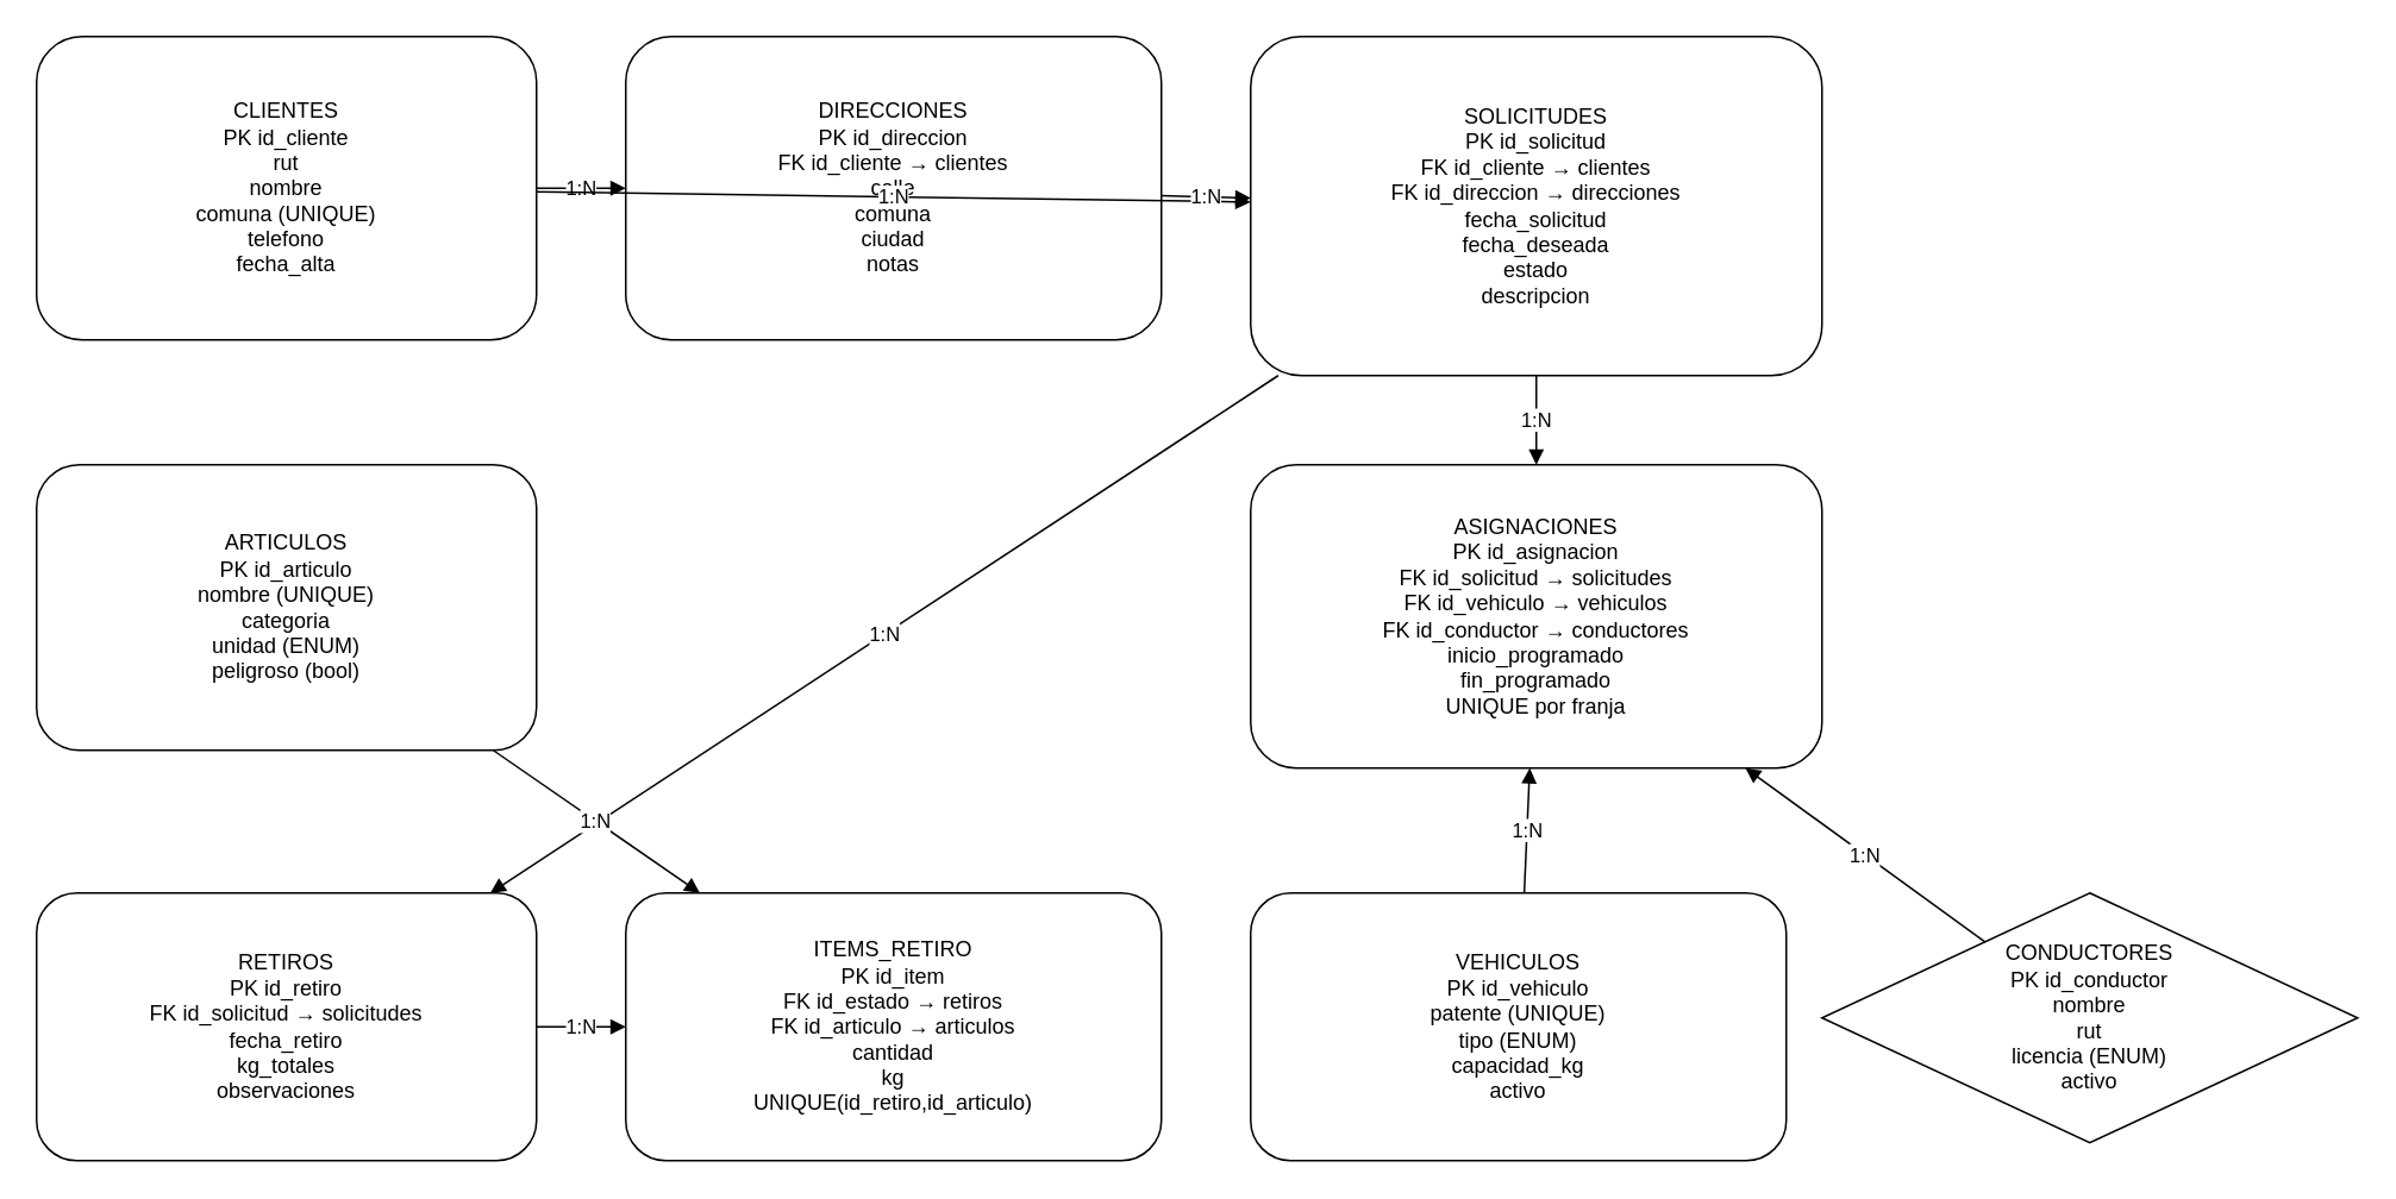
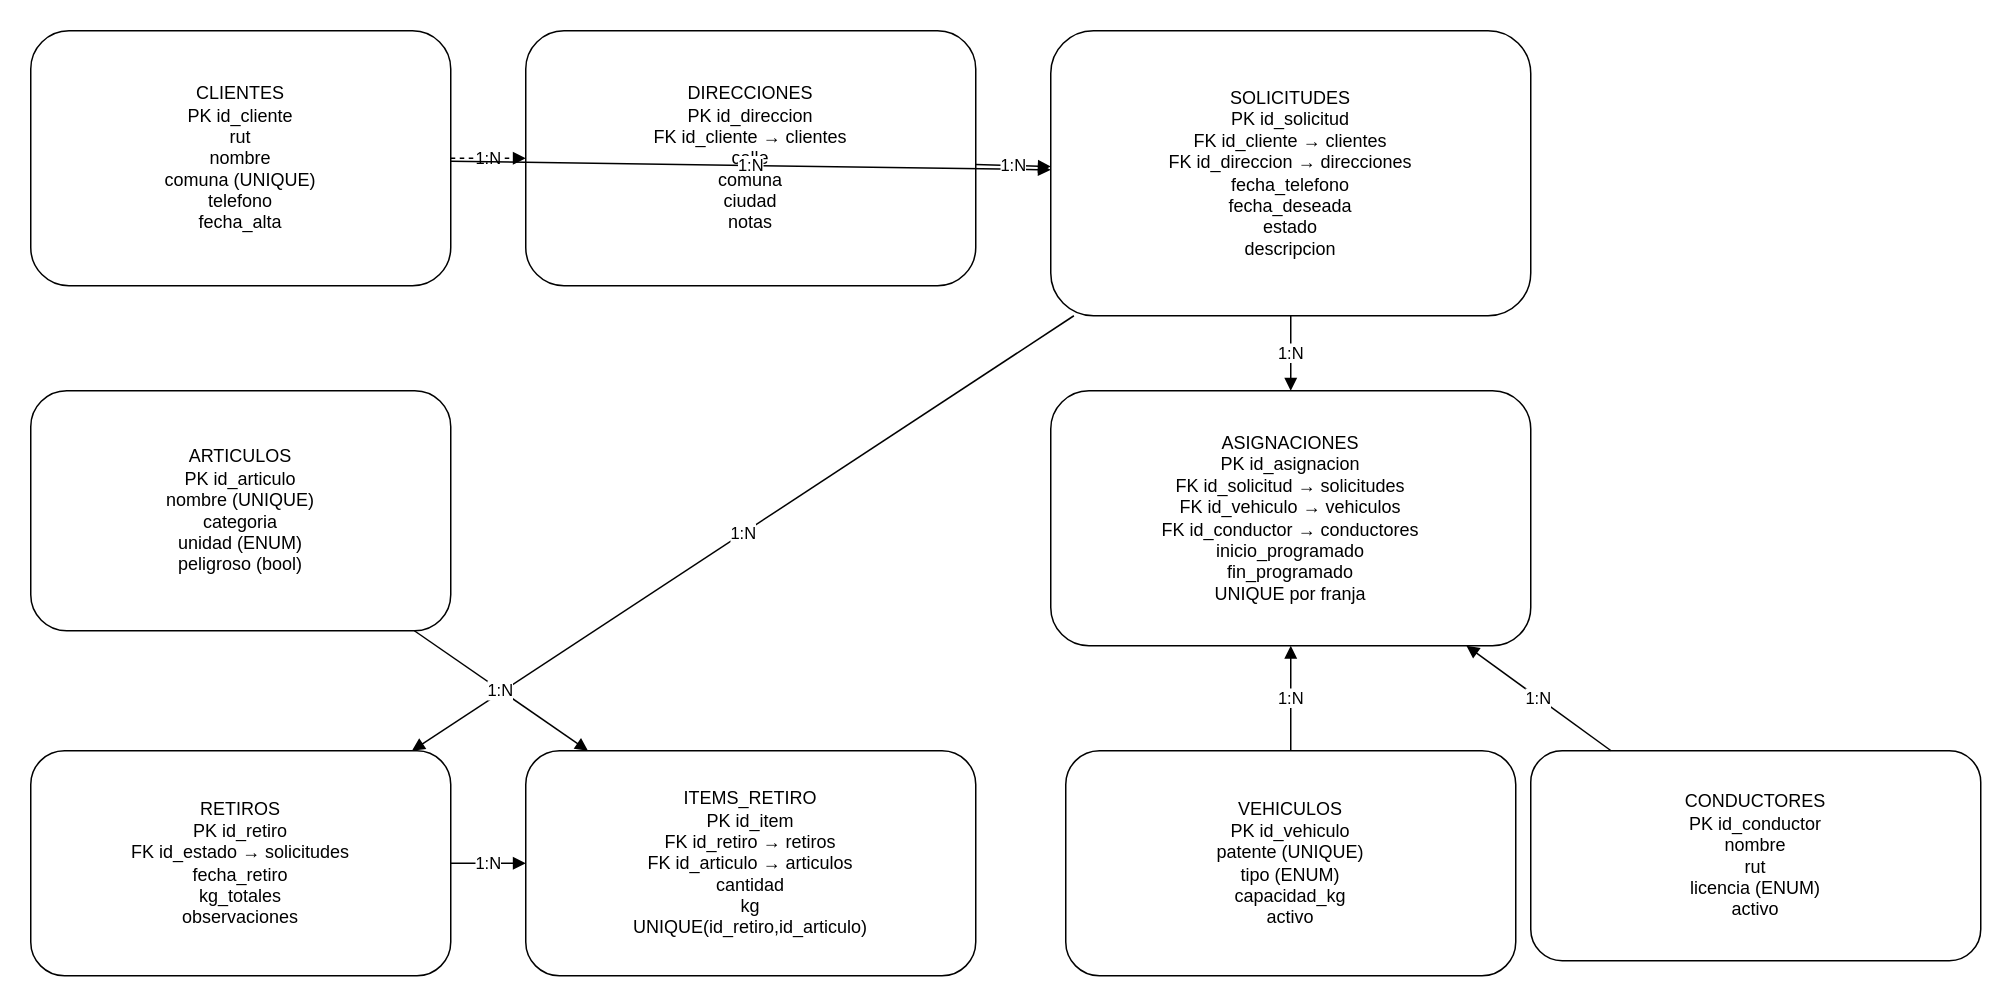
  <mxCell id="0" />
  <mxCell id="1" parent="0" />
  <mxCell id="2" value="CLIENTES&#10;PK id_cliente&#10;rut&#10;nombre&#10;comuna (UNIQUE)&#10;telefono&#10;fecha_alta" style="rounded=1;whiteSpace=wrap;html=1;fillColor=#FFFFFF;strokeColor=#000000;" vertex="1" parent="1"><mxGeometry x="20" y="20" width="280" height="170" as="geometry" /></mxCell>
  <mxCell id="3" value="DIRECCIONES&#10;PK id_direccion&#10;FK id_cliente → clientes&#10;calle&#10;comuna&#10;ciudad&#10;notas" style="rounded=1;whiteSpace=wrap;html=1;fillColor=#FFFFFF;strokeColor=#000000;" vertex="1" parent="1"><mxGeometry x="350" y="20" width="300" height="170" as="geometry" /></mxCell>
- <mxCell id="4" value="SOLICITUDES&#10;PK id_solicitud&#10;FK id_cliente → clientes&#10;FK id_direccion → direcciones&#10;fecha_solicitud&#10;fecha_deseada&#10;estado&#10;descripcion" style="rounded=1;whiteSpace=wrap;html=1;fillColor=#FFFFFF;strokeColor=#000000;" vertex="1" parent="1"><mxGeometry x="700" y="20" width="320" height="190" as="geometry" /></mxCell>
+ <mxCell id="4" value="SOLICITUDES&#10;PK id_solicitud&#10;FK id_cliente → clientes&#10;FK id_direccion → direcciones&#10;fecha_telefono&#10;fecha_deseada&#10;estado&#10;descripcion" style="rounded=1;whiteSpace=wrap;html=1;fillColor=#FFFFFF;strokeColor=#000000;" vertex="1" parent="1"><mxGeometry x="700" y="20" width="320" height="190" as="geometry" /></mxCell>
  <mxCell id="5" value="ARTICULOS&#10;PK id_articulo&#10;nombre (UNIQUE)&#10;categoria&#10;unidad (ENUM)&#10;peligroso (bool)" style="rounded=1;whiteSpace=wrap;html=1;fillColor=#FFFFFF;strokeColor=#000000;" vertex="1" parent="1"><mxGeometry x="20" y="260" width="280" height="160" as="geometry" /></mxCell>
  <mxCell id="6" value="ASIGNACIONES&#10;PK id_asignacion&#10;FK id_solicitud → solicitudes&#10;FK id_vehiculo → vehiculos&#10;FK id_conductor → conductores&#10;inicio_programado&#10;fin_programado&#10;UNIQUE por franja" style="rounded=1;whiteSpace=wrap;html=1;fillColor=#FFFFFF;strokeColor=#000000;" vertex="1" parent="1"><mxGeometry x="700" y="260" width="320" height="170" as="geometry" /></mxCell>
- <mxCell id="7" value="RETIROS&#10;PK id_retiro&#10;FK id_solicitud → solicitudes&#10;fecha_retiro&#10;kg_totales&#10;observaciones" style="rounded=1;whiteSpace=wrap;html=1;fillColor=#FFFFFF;strokeColor=#000000;" vertex="1" parent="1"><mxGeometry x="20" y="500" width="280" height="150" as="geometry" /></mxCell>
- <mxCell id="8" value="ITEMS_RETIRO&#10;PK id_item&#10;FK id_estado → retiros&#10;FK id_articulo → articulos&#10;cantidad&#10;kg&#10;UNIQUE(id_retiro,id_articulo)" style="rounded=1;whiteSpace=wrap;html=1;fillColor=#FFFFFF;strokeColor=#000000;" vertex="1" parent="1"><mxGeometry x="350" y="500" width="300" height="150" as="geometry" /></mxCell>
- <mxCell id="9" value="VEHICULOS&#10;PK id_vehiculo&#10;patente (UNIQUE)&#10;tipo (ENUM)&#10;capacidad_kg&#10;activo" style="rounded=1;whiteSpace=wrap;html=1;fillColor=#FFFFFF;strokeColor=#000000;" vertex="1" parent="1"><mxGeometry x="700" y="500" width="300" height="150" as="geometry" /></mxCell>
- <mxCell id="10" value="CONDUCTORES&#10;PK id_conductor&#10;nombre&#10;rut&#10;licencia (ENUM)&#10;activo" style="rhombus;whiteSpace=wrap;html=1;fillColor=#FFFFFF;strokeColor=#000000;" vertex="1" parent="1"><mxGeometry x="1020" y="500" width="300" height="140" as="geometry" /></mxCell>
- <mxCell id="11" value="1:N" style="endArrow=block;endFill=1;html=1;" edge="1" parent="1" source="2" target="3"><mxGeometry relative="1" as="geometry" /></mxCell>
+ <mxCell id="7" value="RETIROS&#10;PK id_retiro&#10;FK id_estado → solicitudes&#10;fecha_retiro&#10;kg_totales&#10;observaciones" style="rounded=1;whiteSpace=wrap;html=1;fillColor=#FFFFFF;strokeColor=#000000;" vertex="1" parent="1"><mxGeometry x="20" y="500" width="280" height="150" as="geometry" /></mxCell>
+ <mxCell id="8" value="ITEMS_RETIRO&#10;PK id_item&#10;FK id_retiro → retiros&#10;FK id_articulo → articulos&#10;cantidad&#10;kg&#10;UNIQUE(id_retiro,id_articulo)" style="rounded=1;whiteSpace=wrap;html=1;fillColor=#FFFFFF;strokeColor=#000000;" vertex="1" parent="1"><mxGeometry x="350" y="500" width="300" height="150" as="geometry" /></mxCell>
+ <mxCell id="9" value="VEHICULOS&#10;PK id_vehiculo&#10;patente (UNIQUE)&#10;tipo (ENUM)&#10;capacidad_kg&#10;activo" style="rounded=1;whiteSpace=wrap;html=1;fillColor=#FFFFFF;strokeColor=#000000;" vertex="1" parent="1"><mxGeometry x="710" y="500" width="300" height="150" as="geometry" /></mxCell>
+ <mxCell id="10" value="CONDUCTORES&#10;PK id_conductor&#10;nombre&#10;rut&#10;licencia (ENUM)&#10;activo" style="rounded=1;whiteSpace=wrap;html=1;fillColor=#FFFFFF;strokeColor=#000000;" vertex="1" parent="1"><mxGeometry x="1020" y="500" width="300" height="140" as="geometry" /></mxCell>
+ <mxCell id="11" value="1:N" style="endArrow=block;endFill=1;html=1;dashed=1;" edge="1" parent="1" source="2" target="3"><mxGeometry relative="1" as="geometry" /></mxCell>
  <mxCell id="12" value="1:N" style="endArrow=block;endFill=1;html=1;" edge="1" parent="1" source="2" target="4"><mxGeometry relative="1" as="geometry" /></mxCell>
  <mxCell id="13" value="1:N" style="endArrow=block;endFill=1;html=1;" edge="1" parent="1" source="3" target="4"><mxGeometry relative="1" as="geometry" /></mxCell>
  <mxCell id="14" value="1:N" style="endArrow=block;endFill=1;html=1;" edge="1" parent="1" source="4" target="6"><mxGeometry relative="1" as="geometry" /></mxCell>
  <mxCell id="15" value="1:N" style="endArrow=block;endFill=1;html=1;" edge="1" parent="1" source="9" target="6"><mxGeometry relative="1" as="geometry" /></mxCell>
  <mxCell id="16" value="1:N" style="endArrow=block;endFill=1;html=1;" edge="1" parent="1" source="10" target="6"><mxGeometry relative="1" as="geometry" /></mxCell>
  <mxCell id="17" value="1:N" style="endArrow=block;endFill=1;html=1;" edge="1" parent="1" source="4" target="7"><mxGeometry relative="1" as="geometry" /></mxCell>
  <mxCell id="18" value="1:N" style="endArrow=block;endFill=1;html=1;" edge="1" parent="1" source="7" target="8"><mxGeometry relative="1" as="geometry" /></mxCell>
  <mxCell id="19" value="1:N" style="endArrow=block;endFill=1;html=1;" edge="1" parent="1" source="5" target="8"><mxGeometry relative="1" as="geometry" /></mxCell>
